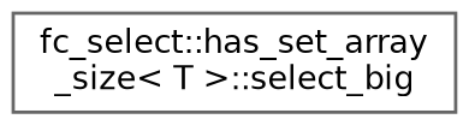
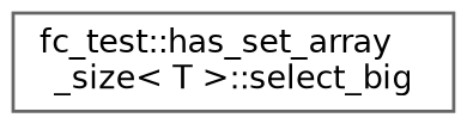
  digraph {
    rankdir=TB
-   n1 [color=grey40 fillcolor=white fontname=Helvetica fontsize=10 height=0.2 label="fc_select::has_set_array\l_size\< T \>::select_big" shape=box style=filled width=0.4]
+   n1 [color=grey40 fillcolor=white fontname=Helvetica fontsize=10 height=0.2 label="fc_test::has_set_array\l_size\< T \>::select_big" shape=box style=filled width=0.4]
  }
